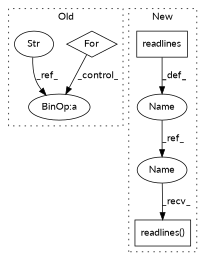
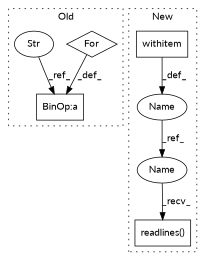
  digraph {
    fontname=Lato
    node [a=87 fontname=Lato l=1 s=7351 shape=box]
    edge [fontname=Lato]
    n1 [a=107 l="4,33" label=For s="8216,8245" shape=diamond]
-   n2 [a=82 l=3 label="BinOp:a" s=8385 shape=ellipse]
+   n2 [a=82 l=3 label="BinOp:a" s=8385]
    n3 [a=66 l=20 label=Str s=8365 shape=ellipse]
    n4 [a=75 l=13 label="readlines()"]
    n5 [label=Name s=7328 shape=ellipse]
-   n6 [a=49 l=4 label=readlines s=7273]
+   n6 [a=49 l=4 label=withitem s=7273]
    n7 [label=Name shape=ellipse]
    subgraph cluster_1 {
      label=Old
      style=dotted
      n1
      n2
      n3
    }
    subgraph cluster_2 {
      label=New
      style=dotted
      n4
      n5
      n6
      n7
    }
-   n1 -> n2 [label=_control_]
+   n1 -> n2 [label=_def_]
    n3 -> n2 [label=_ref_]
    n5 -> n7 [label=_ref_]
    n6 -> n5 [label=_def_]
    n7 -> n4 [label=_recv_]
  }
